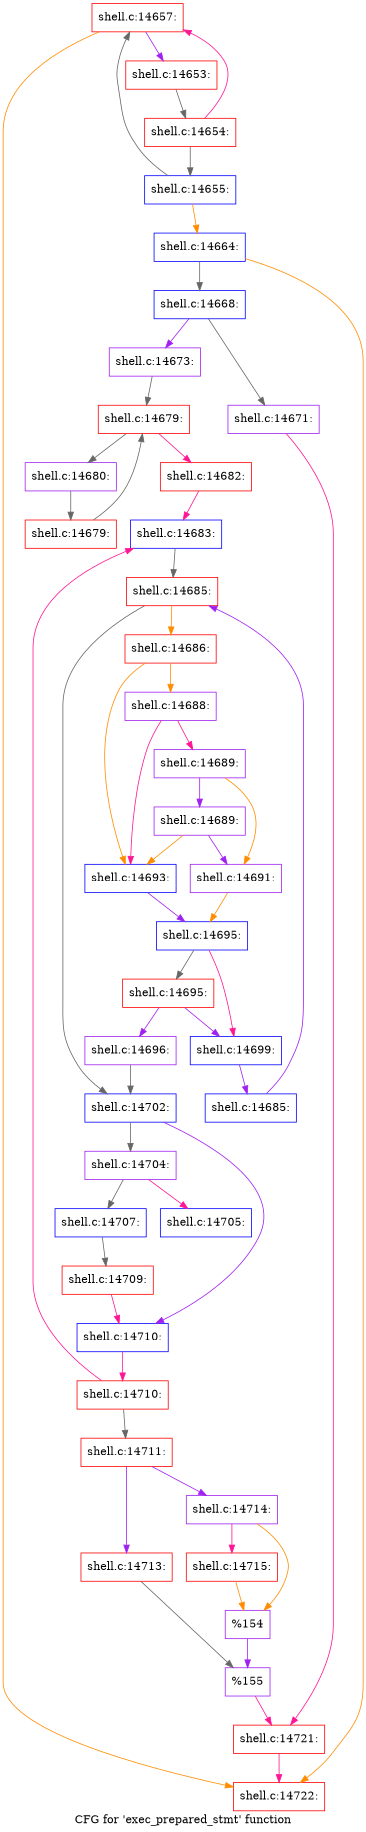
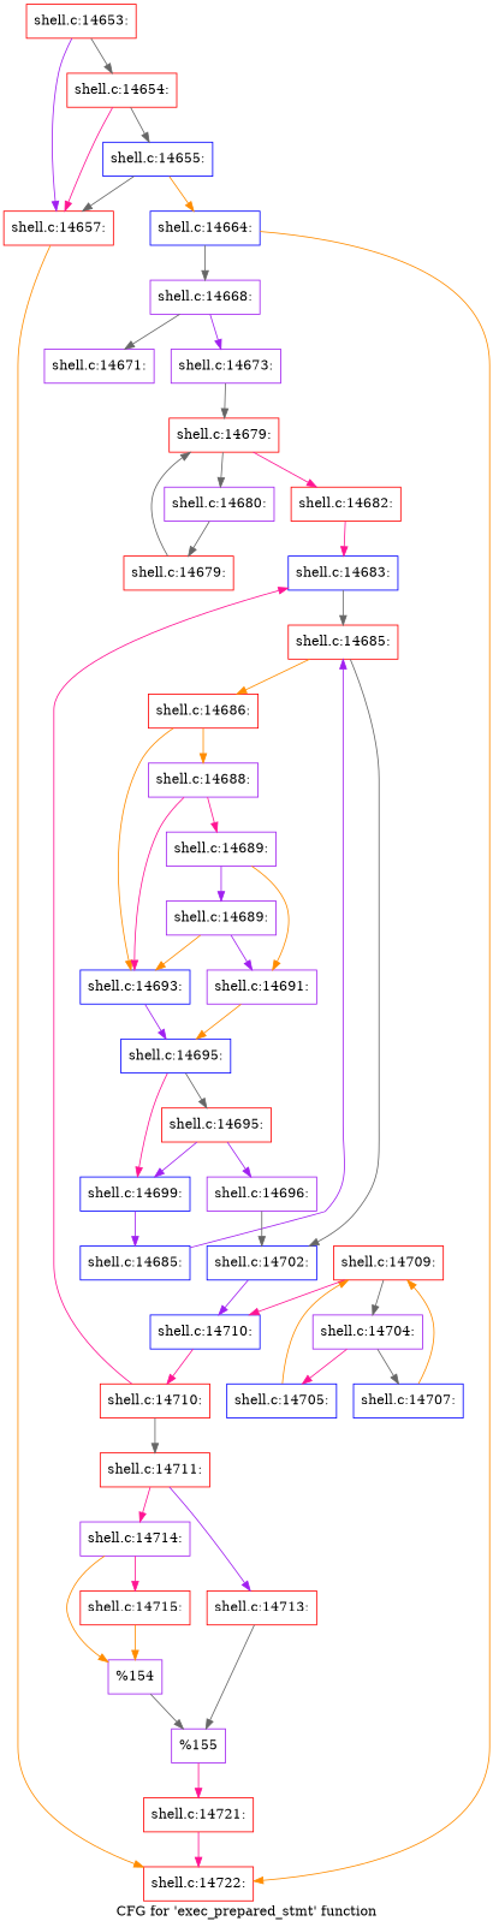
  digraph {
    label="CFG for 'exec_prepared_stmt' function"
    node [color=red shape=record]
    edge [color=gray40]
    n1 [label="{shell.c:14657:}"]
    n2 [label="{shell.c:14722:}"]
    n3 [label="{shell.c:14653:}"]
    n4 [label="{shell.c:14654:}"]
    n5 [color=blue label="{shell.c:14655:}"]
    n6 [color=blue label="{shell.c:14664:}"]
-   n7 [color=blue label="{shell.c:14668:}"]
+   n7 [color=purple label="{shell.c:14668:}"]
    n8 [color=purple label="{shell.c:14673:}"]
    n9 [color=purple label="{shell.c:14671:}"]
    n10 [label="{shell.c:14679:}"]
    n11 [label="{shell.c:14721:}"]
    n12 [color=purple label="{shell.c:14680:}"]
    n13 [label="{shell.c:14682:}"]
    n14 [label="{shell.c:14679:}"]
    n15 [color=blue label="{shell.c:14683:}"]
    n16 [label="{shell.c:14685:}"]
    n17 [label="{shell.c:14686:}"]
    n18 [color=blue label="{shell.c:14702:}"]
    n19 [color=purple label="{shell.c:14688:}"]
    n20 [color=blue label="{shell.c:14693:}"]
    n21 [color=purple label="{shell.c:14704:}"]
    n22 [color=blue label="{shell.c:14710:}"]
    n23 [color=purple label="{shell.c:14689:}"]
    n24 [color=blue label="{shell.c:14695:}"]
    n25 [color=blue label="{shell.c:14705:}"]
    n26 [color=blue label="{shell.c:14707:}"]
    n27 [label="{shell.c:14710:}"]
    n28 [color=purple label="{shell.c:14691:}"]
    n29 [color=purple label="{shell.c:14689:}"]
    n30 [color=blue label="{shell.c:14699:}"]
    n31 [label="{shell.c:14695:}"]
    n32 [color=blue label="{shell.c:14685:}"]
    n33 [color=purple label="{shell.c:14696:}"]
    n34 [label="{shell.c:14709:}"]
    n35 [label="{shell.c:14711:}"]
    n36 [label="{shell.c:14713:}"]
    n37 [color=purple label="{shell.c:14714:}"]
    n38 [color=purple label="{%155}"]
    n39 [label="{shell.c:14715:}"]
    n40 [color=purple label="{%154}"]
    n1 -> n2 [color=darkorange]
-   n1 -> n3 [color=purple]
+   n3 -> n1 [color=purple]
    n3 -> n4
    n4 -> n1 [color=deeppink]
    n4 -> n5
    n5 -> n1
    n5 -> n6 [color=darkorange]
    n6 -> n2 [color=darkorange]
    n6 -> n7
    n7 -> n8 [color=purple]
    n7 -> n9
    n8 -> n10
-   n9 -> n11 [color=deeppink]
    n10 -> n12
    n10 -> n13 [color=deeppink]
    n11 -> n2 [color=deeppink]
    n12 -> n14
    n13 -> n15 [color=deeppink]
    n14 -> n10
    n15 -> n16
    n16 -> n17 [color=darkorange]
    n16 -> n18
    n17 -> n19 [color=darkorange]
    n17 -> n20 [color=darkorange]
-   n18 -> n21
+   n34 -> n21
    n18 -> n22 [color=purple]
    n19 -> n20 [color=deeppink]
    n19 -> n23 [color=deeppink]
    n20 -> n24 [color=purple]
    n21 -> n25 [color=deeppink]
    n21 -> n26
    n22 -> n27 [color=deeppink]
    n23 -> n28 [color=darkorange]
    n23 -> n29 [color=purple]
    n24 -> n30 [color=deeppink]
    n24 -> n31
-   n26 -> n34
+   n25 -> n34 [color=darkorange]
+   n26 -> n34 [color=darkorange]
    n27 -> n15 [color=deeppink]
    n27 -> n35
    n28 -> n24 [color=darkorange]
    n29 -> n20 [color=darkorange]
    n29 -> n28 [color=purple]
    n30 -> n32 [color=purple]
    n31 -> n30 [color=purple]
    n31 -> n33 [color=purple]
    n32 -> n16 [color=purple]
    n33 -> n18
    n34 -> n22 [color=deeppink]
    n35 -> n36 [color=purple]
-   n35 -> n37 [color=purple]
+   n35 -> n37 [color=deeppink]
    n36 -> n38
    n37 -> n39 [color=deeppink]
    n37 -> n40 [color=darkorange]
    n38 -> n11 [color=deeppink]
    n39 -> n40 [color=darkorange]
-   n40 -> n38 [color=purple]
+   n40 -> n38
  }
